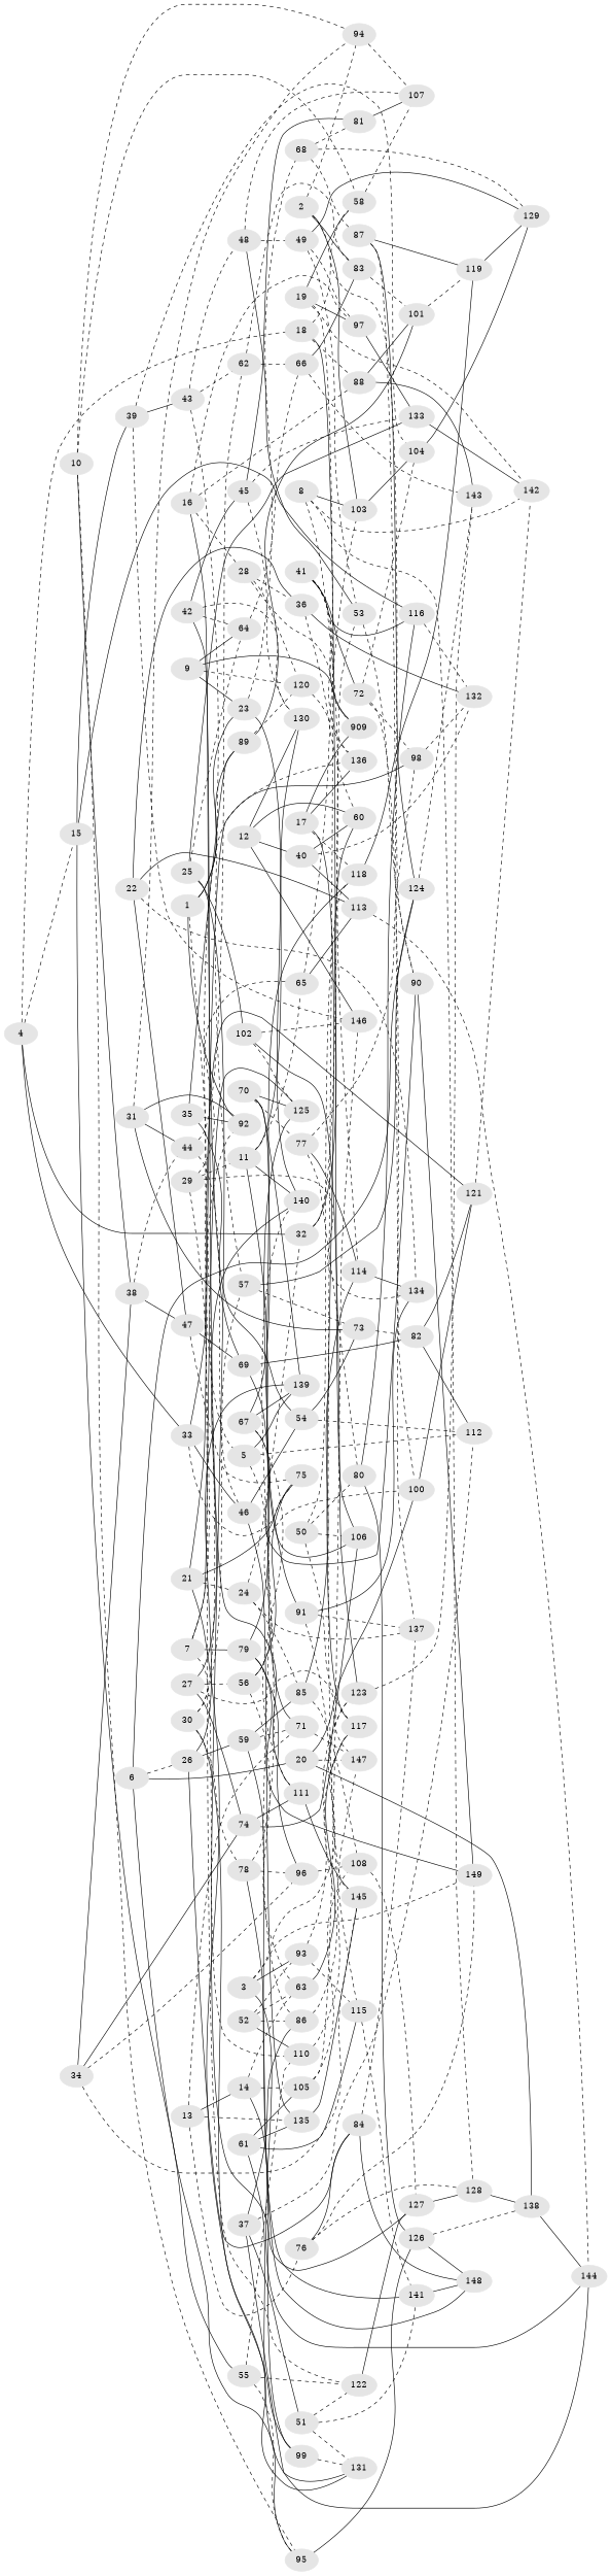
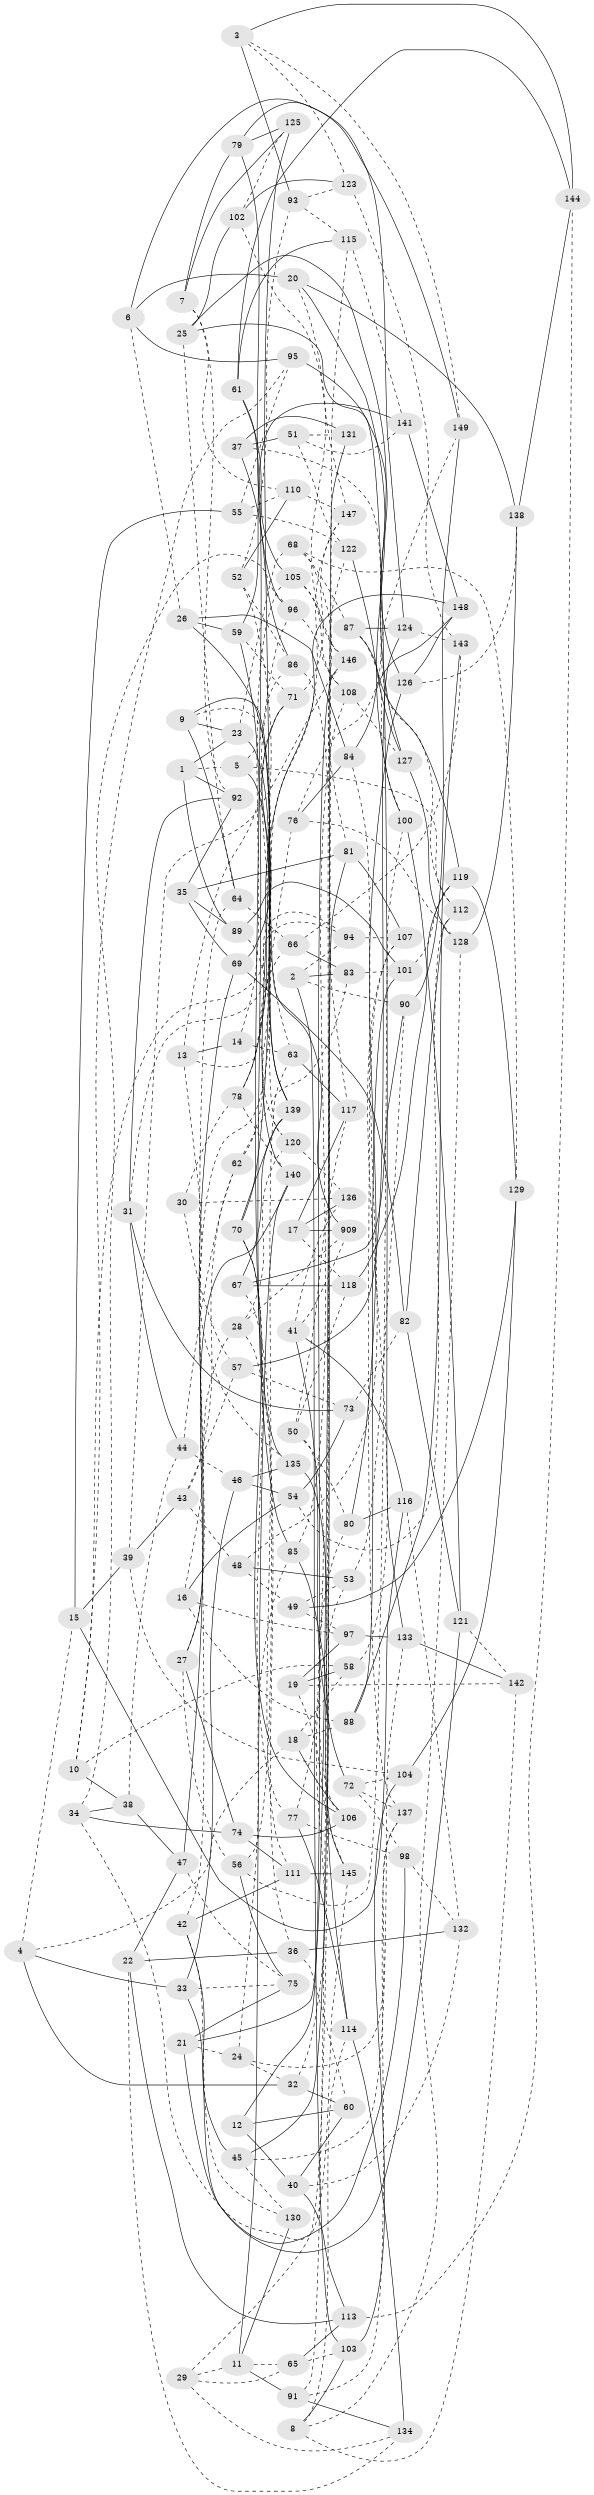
  graph {
    rankdir=LR
    node [color=gray90 style=filled]
    edge [style=dashed]
    1
    5
    23
    89
    92
    86
    112
    139
    140
    68
    120
    101
    2
    83
    90
    94
    103
    149
    107
    104
    3
    93
    123
    144
    115
    143
    4
    15
    18
    32
    33
    39
    55
    116
    58
    88
    106
    60
    53
    75
    46
    121
    117
    6
    20
    26
    95
    124
    100
    138
    147
    59
    84
    126
    7
    79
    110
    125
    96
    8
    114
    128
    142
    134
    9
    64
    n67 [label=909]
    66
    136
    10
    38
    47
    44
    11
    65
    91
    130
    113
    137
    12
    40
    146
    132
    13
    14
    71
    76
    135
    63
-   99
    105
    145
    131
    108
    43
    122
    16
    28
    54
    97
    36
    73
    133
    17
    118
    119
    19
    21
    24
    98
    85
    22
    69
    81
    129
    87
    25
    102
    127
    141
    148
    27
    56
    74
    111
    29
    30
    57
    78
    31
    62
    82
    34
    35
    37
    51
    48
    41
    72
    42
    45
    49
    50
    80
    52
    61
    67
    70
    77
    1 -- 5
    1 -- 23 [style=solid]
    1 -- 89 [style=solid]
    1 -- 92 [style=solid]
    5 -- 86
    5 -- 112
    5 -- 139 [style=solid]
    23 -- 140 [style=solid]
    23 -- 68
    89 -- 120
    89 -- 101 [style=solid]
    86 -- 117
    68 -- 81
    68 -- 129
    68 -- 87
    120 -- 136
    101 -- 119
    2 -- 83 [style=solid]
    2 -- 90
    2 -- 94
    2 -- 103 [style=solid]
    83 -- 101
    90 -- 149 [style=solid]
    94 -- 107
    103 -- 104 [style=solid]
    104 -- 129 [style=solid]
    3 -- 149
    3 -- 93 [style=solid]
    3 -- 123
    3 -- 144 [style=solid]
    93 -- 123
    93 -- 115
    123 -- 143
    115 -- 141
    4 -- 15
    4 -- 18
    4 -- 32 [style=solid]
    4 -- 33 [style=solid]
    15 -- 39 [style=solid]
    15 -- 55 [style=solid]
    15 -- 116 [style=solid]
    18 -- 58
    18 -- 88
    18 -- 106 [style=solid]
    32 -- 60 [style=solid]
    32 -- 53
    33 -- 75
    33 -- 46 [style=solid]
    33 -- 121 [style=solid]
    39 -- 104
    39 -- 146
    39 -- 43 [style=solid]
    55 -- 95
    55 -- 110
    55 -- 122
    116 -- 132
    58 -- 107
    88 -- 101 [style=solid]
    88 -- 143 [style=solid]
    53 -- 90
    46 -- 135 [style=solid]
    46 -- 54 [style=solid]
    121 -- 142
    6 -- 20 [style=solid]
    6 -- 26
    6 -- 95 [style=solid]
    6 -- 124 [style=solid]
    20 -- 100 [style=solid]
    20 -- 138 [style=solid]
    20 -- 147
    26 -- 139 [style=solid]
    26 -- 59 [style=solid]
    26 -- 84 [style=solid]
    95 -- 126 [style=solid]
    124 -- 143
    100 -- 121 [style=solid]
    138 -- 144 [style=solid]
    59 -- 71
    59 -- 85 [style=solid]
    59 -- 141 [style=solid]
    84 -- 137
    84 -- 148 [style=solid]
    126 -- 138
    126 -- 148 [style=solid]
    7 -- 92
    7 -- 79 [style=solid]
    7 -- 110
    7 -- 125 [style=solid]
    79 -- 149 [style=solid]
    79 -- 125 [style=solid]
    79 -- 96 [style=solid]
    110 -- 147
    96 -- 108
    8 -- 103 [style=solid]
    8 -- 114
    8 -- 128
    8 -- 142
    114 -- 134 [style=solid]
    128 -- 138 [style=solid]
    9 -- 23 [style=solid]
    9 -- 120
    9 -- 64 [style=solid]
    9 -- n67 [style=solid]
    64 -- 66
    66 -- 83 [style=solid]
    66 -- 143
    10 -- 94
    10 -- 58
    10 -- 95
    10 -- 38 [style=solid]
    38 -- 47 [style=solid]
    38 -- 44
    47 -- 75
    47 -- 69 [style=solid]
    44 -- 46
    44 -- 62
    11 -- 140 [style=solid]
    11 -- 65
    11 -- 91 [style=solid]
    11 -- 130 [style=solid]
    65 -- 103
    65 -- 113 [style=solid]
    91 -- 115
    91 -- 134 [style=solid]
    91 -- 137
    113 -- 144
    12 -- 60 [style=solid]
-   12 -- 130 [style=solid]
    12 -- 40 [style=solid]
    12 -- 146 [style=solid]
    40 -- 60 [style=solid]
    40 -- 113 [style=solid]
    40 -- 132
    13 -- 14 [style=solid]
    13 -- 71
    13 -- 76
    13 -- 135
    14 -- 63
-   14 -- 99 [style=solid]
    14 -- 105
    71 -- 147
    76 -- 149
    76 -- 84 [style=solid]
    76 -- 128
    135 -- 145 [style=solid]
    63 -- 117 [style=solid]
-   99 -- 131
    105 -- 146
    105 -- 108
    108 -- 127
    43 -- 57
    43 -- 62
    43 -- 48
    122 -- 127 [style=solid]
    16 -- 88
    16 -- 28
    16 -- 54 [style=solid]
    16 -- 97
    28 -- 120
    28 -- n67
    28 -- 36
    54 -- 112
    54 -- 73 [style=solid]
    97 -- 133 [style=solid]
    36 -- 60
    36 -- 132 [style=solid]
    73 -- 82
    133 -- 142 [style=solid]
    17 -- 117 [style=solid]
    17 -- n67 [style=solid]
    17 -- 136 [style=solid]
    17 -- 118
    118 -- 119 [style=solid]
    119 -- 129 [style=solid]
    19 -- 58 [style=solid]
    19 -- 142
    19 -- 145
    19 -- 97 [style=solid]
    21 -- 75 [style=solid]
    21 -- 131 [style=solid]
    21 -- 24
    21 -- 98 [style=solid]
    24 -- 32
    24 -- 137
    24 -- 85
    98 -- 132
    85 -- 114 [style=solid]
    85 -- 108
    22 -- 134
    22 -- 47 [style=solid]
    22 -- 113 [style=solid]
    22 -- 36 [style=solid]
    69 -- 71 [style=solid]
    69 -- 82 [style=solid]
    81 -- 107 [style=solid]
    87 -- 124 [style=solid]
    87 -- 100
    87 -- 119 [style=solid]
    25 -- 64
    25 -- 133 [style=solid]
    25 -- 102 [style=solid]
    25 -- 127 [style=solid]
    102 -- 123 [style=solid]
    102 -- 125
    102 -- 146
    127 -- 128 [style=solid]
    141 -- 148 [style=solid]
    27 -- 140 [style=solid]
    27 -- 147
    27 -- 56
    27 -- 74 [style=solid]
    56 -- 75 [style=solid]
    56 -- 100
    56 -- 63
    74 -- 106 [style=solid]
    74 -- 111 [style=solid]
    111 -- 145 [style=solid]
    29 -- 134
    29 -- 11
    29 -- 65
    29 -- 122
    30 -- 136
-   30 -- 99 [style=solid]
    30 -- 57
    30 -- 78
    57 -- 124 [style=solid]
    57 -- 73
    78 -- 140
    78 -- 96
    78 -- 148 [style=solid]
    31 -- 92 [style=solid]
    31 -- 94
    31 -- 44 [style=solid]
    31 -- 73 [style=solid]
    62 -- 83
    62 -- 66
    82 -- 112 [style=solid]
    82 -- 121 [style=solid]
    34 -- 96
    34 -- 38 [style=solid]
    34 -- 145
    34 -- 74 [style=solid]
    35 -- 89 [style=solid]
    35 -- 92 [style=solid]
    35 -- 69 [style=solid]
+   35 -- 81 [style=solid]
    37 -- 86 [style=solid]
    37 -- 112
    37 -- 131 [style=solid]
    37 -- 51 [style=solid]
    51 -- 131
    51 -- 122
    51 -- 141
    48 -- 107
    48 -- 53 [style=solid]
    48 -- 49
    41 -- 116 [style=solid]
    41 -- n67
    41 -- 136
    41 -- 72 [style=solid]
    72 -- 104
    72 -- 137
    72 -- 98
    42 -- 64
    42 -- 130
    42 -- 111 [style=solid]
    42 -- 45 [style=solid]
    45 -- 130
    45 -- 133
    45 -- 81 [style=solid]
    49 -- 53
    49 -- 97
    49 -- 129 [style=solid]
    50 -- 106
    50 -- 117
    50 -- 118
    50 -- 80
    80 -- 116 [style=solid]
    80 -- 126 [style=solid]
    52 -- 86
    52 -- 93
    52 -- 110 [style=solid]
    52 -- 63
    61 -- 144 [style=solid]
    61 -- 115 [style=solid]
    61 -- 135 [style=solid]
    61 -- 105 [style=solid]
    67 -- 139 [style=solid]
    67 -- 90 [style=solid]
    67 -- 118 [style=solid]
    67 -- 111
    70 -- 139 [style=solid]
    70 -- 106 [style=solid]
    70 -- 125 [style=solid]
    70 -- 77
    77 -- 114 [style=solid]
    77 -- 98
    77 -- 80
  }
